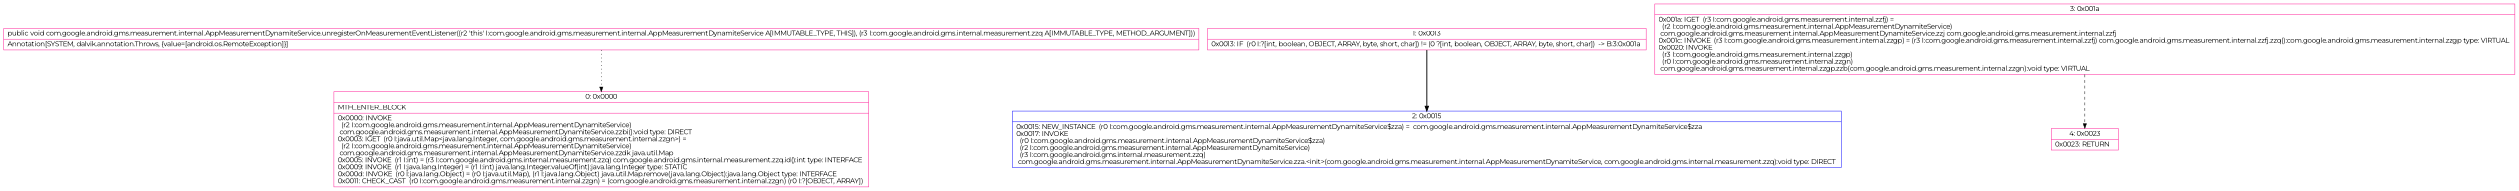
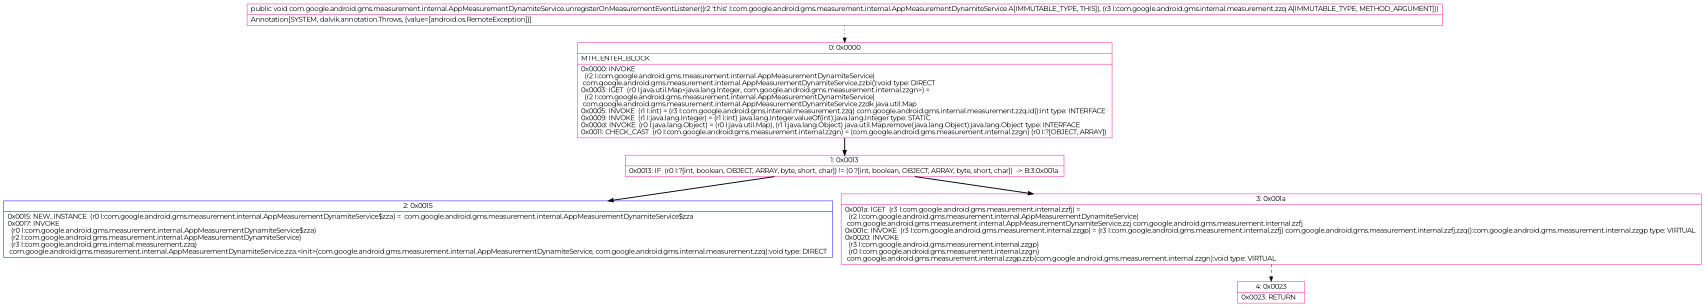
  digraph {
    fontname=Montserrat
    node [color=deeppink fontname=Montserrat shape=record]
    edge [fontname=Montserrat style=bold]
    n1 [label="{0\:\ 0x0000|MTH_ENTER_BLOCK\l|0x0000: INVOKE  \l  (r2 I:com.google.android.gms.measurement.internal.AppMeasurementDynamiteService)\l com.google.android.gms.measurement.internal.AppMeasurementDynamiteService.zzbi():void type: DIRECT \l0x0003: IGET  (r0 I:java.util.Map\<java.lang.Integer, com.google.android.gms.measurement.internal.zzgn\>) = \l  (r2 I:com.google.android.gms.measurement.internal.AppMeasurementDynamiteService)\l com.google.android.gms.measurement.internal.AppMeasurementDynamiteService.zzdk java.util.Map \l0x0005: INVOKE  (r1 I:int) = (r3 I:com.google.android.gms.internal.measurement.zzq) com.google.android.gms.internal.measurement.zzq.id():int type: INTERFACE \l0x0009: INVOKE  (r1 I:java.lang.Integer) = (r1 I:int) java.lang.Integer.valueOf(int):java.lang.Integer type: STATIC \l0x000d: INVOKE  (r0 I:java.lang.Object) = (r0 I:java.util.Map), (r1 I:java.lang.Object) java.util.Map.remove(java.lang.Object):java.lang.Object type: INTERFACE \l0x0011: CHECK_CAST  (r0 I:com.google.android.gms.measurement.internal.zzgn) = (com.google.android.gms.measurement.internal.zzgn) (r0 I:?[OBJECT, ARRAY]) \l}"]
    n2 [label="{1\:\ 0x0013|0x0013: IF  (r0 I:?[int, boolean, OBJECT, ARRAY, byte, short, char]) != (0 ?[int, boolean, OBJECT, ARRAY, byte, short, char])  \-\> B:3:0x001a \l}"]
    n3 [color=blue label="{2\:\ 0x0015|0x0015: NEW_INSTANCE  (r0 I:com.google.android.gms.measurement.internal.AppMeasurementDynamiteService$zza) =  com.google.android.gms.measurement.internal.AppMeasurementDynamiteService$zza \l0x0017: INVOKE  \l  (r0 I:com.google.android.gms.measurement.internal.AppMeasurementDynamiteService$zza)\l  (r2 I:com.google.android.gms.measurement.internal.AppMeasurementDynamiteService)\l  (r3 I:com.google.android.gms.internal.measurement.zzq)\l com.google.android.gms.measurement.internal.AppMeasurementDynamiteService.zza.\<init\>(com.google.android.gms.measurement.internal.AppMeasurementDynamiteService, com.google.android.gms.internal.measurement.zzq):void type: DIRECT \l}"]
    n4 [label="{3\:\ 0x001a|0x001a: IGET  (r3 I:com.google.android.gms.measurement.internal.zzfj) = \l  (r2 I:com.google.android.gms.measurement.internal.AppMeasurementDynamiteService)\l com.google.android.gms.measurement.internal.AppMeasurementDynamiteService.zzj com.google.android.gms.measurement.internal.zzfj \l0x001c: INVOKE  (r3 I:com.google.android.gms.measurement.internal.zzgp) = (r3 I:com.google.android.gms.measurement.internal.zzfj) com.google.android.gms.measurement.internal.zzfj.zzq():com.google.android.gms.measurement.internal.zzgp type: VIRTUAL \l0x0020: INVOKE  \l  (r3 I:com.google.android.gms.measurement.internal.zzgp)\l  (r0 I:com.google.android.gms.measurement.internal.zzgn)\l com.google.android.gms.measurement.internal.zzgp.zzb(com.google.android.gms.measurement.internal.zzgn):void type: VIRTUAL \l}"]
    n5 [label="{4\:\ 0x0023|0x0023: RETURN   \l}"]
    n6 [label="{public void com.google.android.gms.measurement.internal.AppMeasurementDynamiteService.unregisterOnMeasurementEventListener((r2 'this' I:com.google.android.gms.measurement.internal.AppMeasurementDynamiteService A[IMMUTABLE_TYPE, THIS]), (r3 I:com.google.android.gms.internal.measurement.zzq A[IMMUTABLE_TYPE, METHOD_ARGUMENT]))  | Annotation[SYSTEM, dalvik.annotation.Throws, \{value=[android.os.RemoteException]\}]\l}"]
+   n1 -> n2
    n2 -> n3
+   n2 -> n4
    n4 -> n5 [style=dashed]
    n6 -> n1 [style=dotted]
  }
